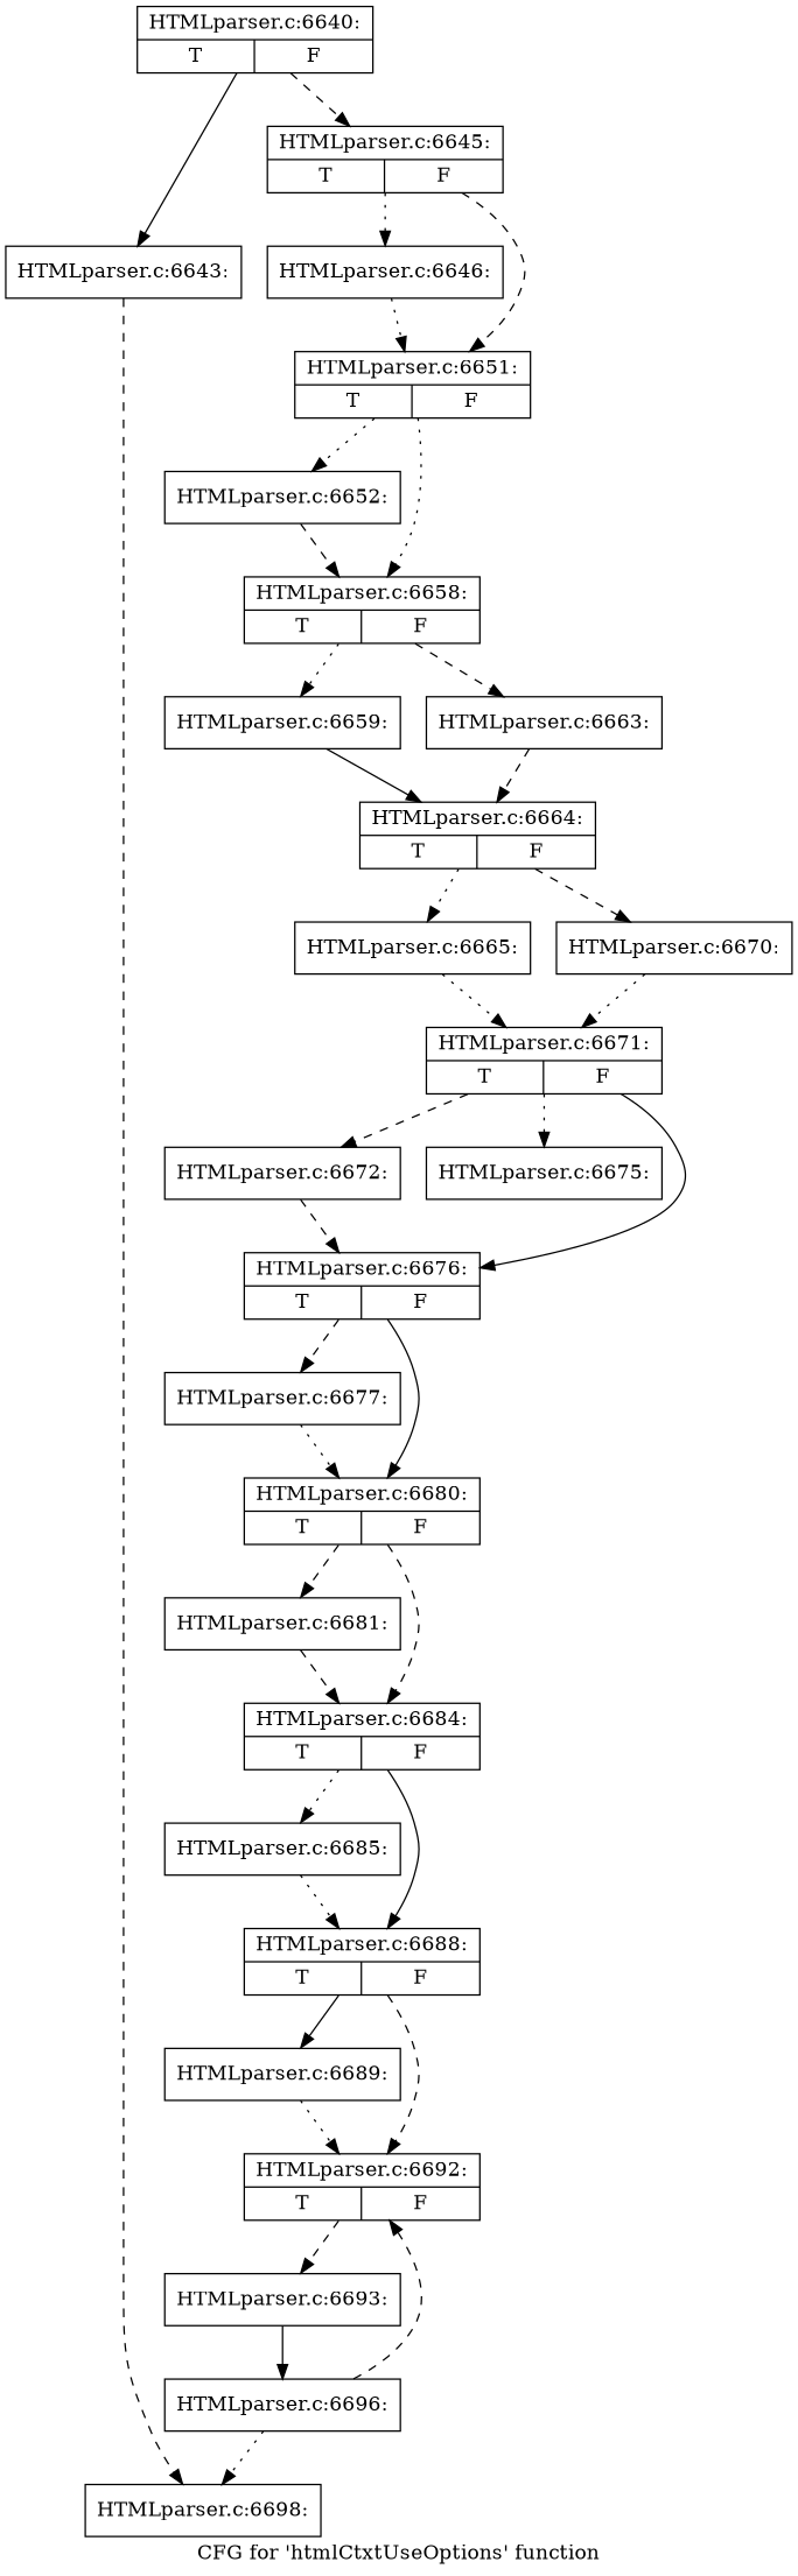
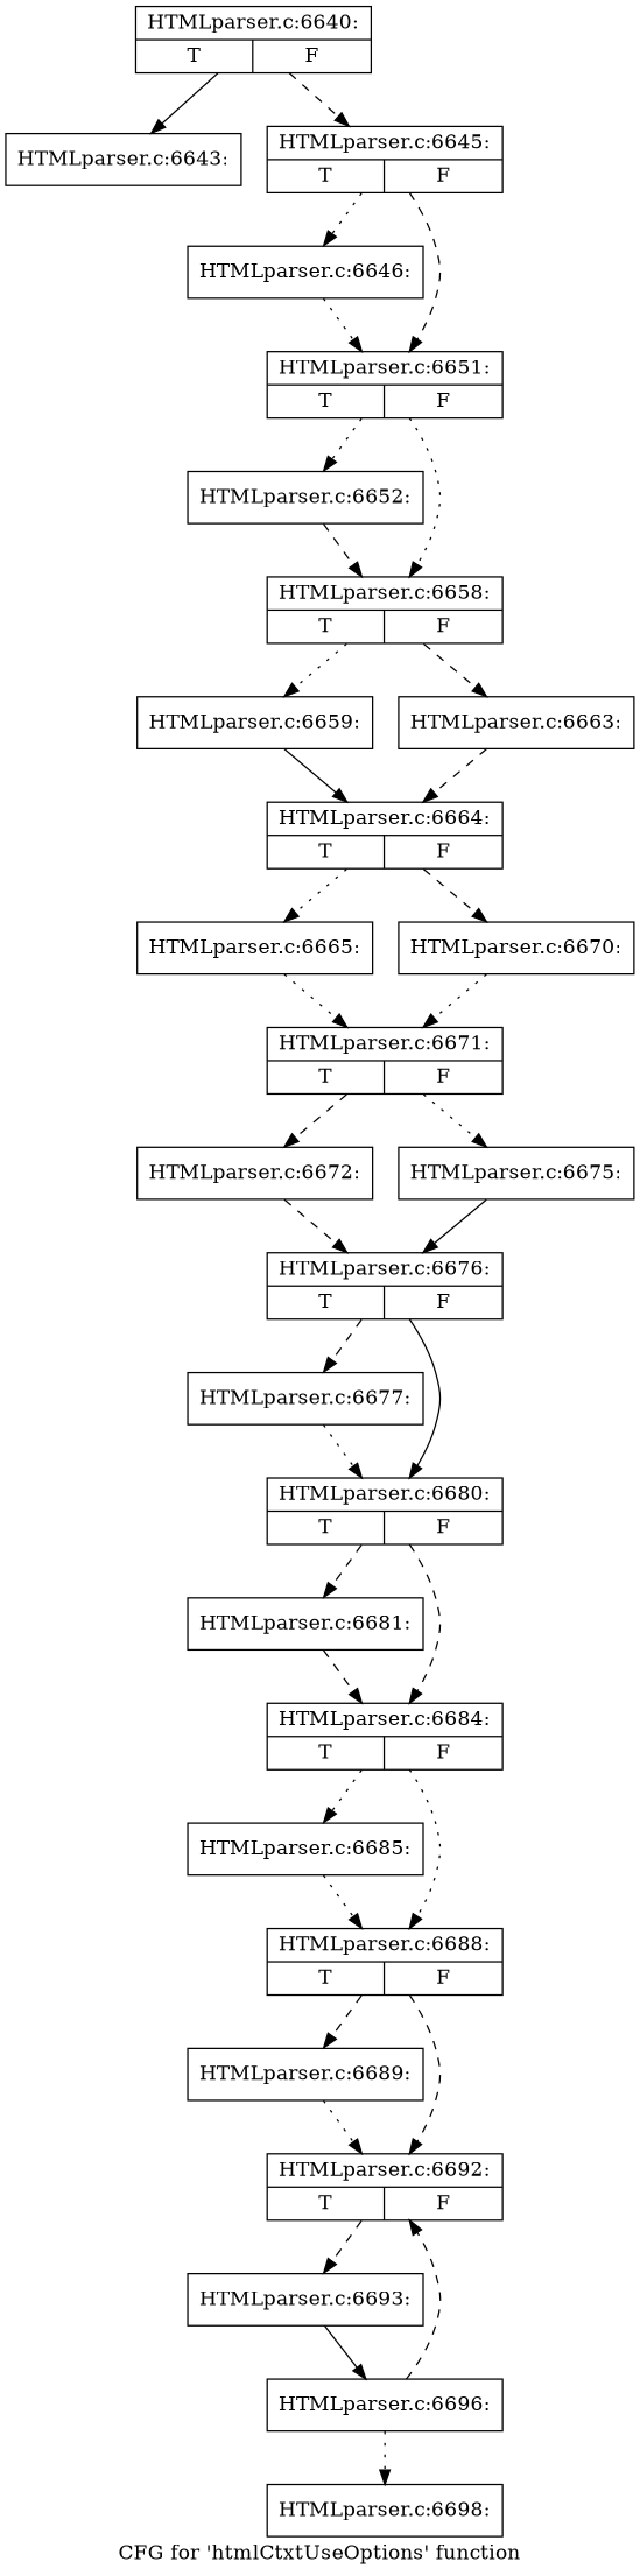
  digraph {
    label="CFG for 'htmlCtxtUseOptions' function"
    node [shape=record]
    edge [style=dashed]
    n1 [label="{HTMLparser.c:6640:|{<s0>T|<s1>F}}"]
    n2 [label="{HTMLparser.c:6643:}"]
    n3 [label="{HTMLparser.c:6645:|{<s0>T|<s1>F}}"]
    n4 [label="{HTMLparser.c:6698:}"]
    n5 [label="{HTMLparser.c:6646:}"]
    n6 [label="{HTMLparser.c:6651:|{<s0>T|<s1>F}}"]
    n7 [label="{HTMLparser.c:6652:}"]
    n8 [label="{HTMLparser.c:6658:|{<s0>T|<s1>F}}"]
    n9 [label="{HTMLparser.c:6659:}"]
    n10 [label="{HTMLparser.c:6663:}"]
    n11 [label="{HTMLparser.c:6664:|{<s0>T|<s1>F}}"]
    n12 [label="{HTMLparser.c:6665:}"]
    n13 [label="{HTMLparser.c:6670:}"]
    n14 [label="{HTMLparser.c:6671:|{<s0>T|<s1>F}}"]
    n15 [label="{HTMLparser.c:6672:}"]
    n16 [label="{HTMLparser.c:6675:}"]
    n17 [label="{HTMLparser.c:6676:|{<s0>T|<s1>F}}"]
    n18 [label="{HTMLparser.c:6677:}"]
    n19 [label="{HTMLparser.c:6680:|{<s0>T|<s1>F}}"]
    n20 [label="{HTMLparser.c:6681:}"]
    n21 [label="{HTMLparser.c:6684:|{<s0>T|<s1>F}}"]
    n22 [label="{HTMLparser.c:6685:}"]
    n23 [label="{HTMLparser.c:6688:|{<s0>T|<s1>F}}"]
    n24 [label="{HTMLparser.c:6689:}"]
    n25 [label="{HTMLparser.c:6692:|{<s0>T|<s1>F}}"]
    n26 [label="{HTMLparser.c:6693:}"]
    n27 [label="{HTMLparser.c:6696:}"]
    n1 -> n2 [style=solid]
    n1 -> n3
-   n2 -> n4
    n3 -> n5 [style=dotted]
    n3 -> n6
    n5 -> n6 [style=dotted]
    n6 -> n7 [style=dotted]
    n6 -> n8 [style=dotted]
    n7 -> n8
    n8 -> n9 [style=dotted]
    n8 -> n10
    n9 -> n11 [style=solid]
    n10 -> n11
    n11 -> n12 [style=dotted]
    n11 -> n13
    n12 -> n14 [style=dotted]
    n13 -> n14 [style=dotted]
    n14 -> n15
    n14 -> n16 [style=dotted]
    n15 -> n17
-   n14 -> n17 [style=solid]
+   n16 -> n17 [style=solid]
    n17 -> n18
    n17 -> n19 [style=solid]
    n18 -> n19 [style=dotted]
    n19 -> n20
    n19 -> n21
    n20 -> n21
    n21 -> n22 [style=dotted]
-   n21 -> n23 [style=solid]
+   n21 -> n23 [style=dotted]
    n22 -> n23 [style=dotted]
-   n23 -> n24 [style=solid]
+   n23 -> n24
    n23 -> n25
    n24 -> n25 [style=dotted]
    n25 -> n26
    n26 -> n27 [style=solid]
    n27 -> n4 [style=dotted]
    n27 -> n25
  }
